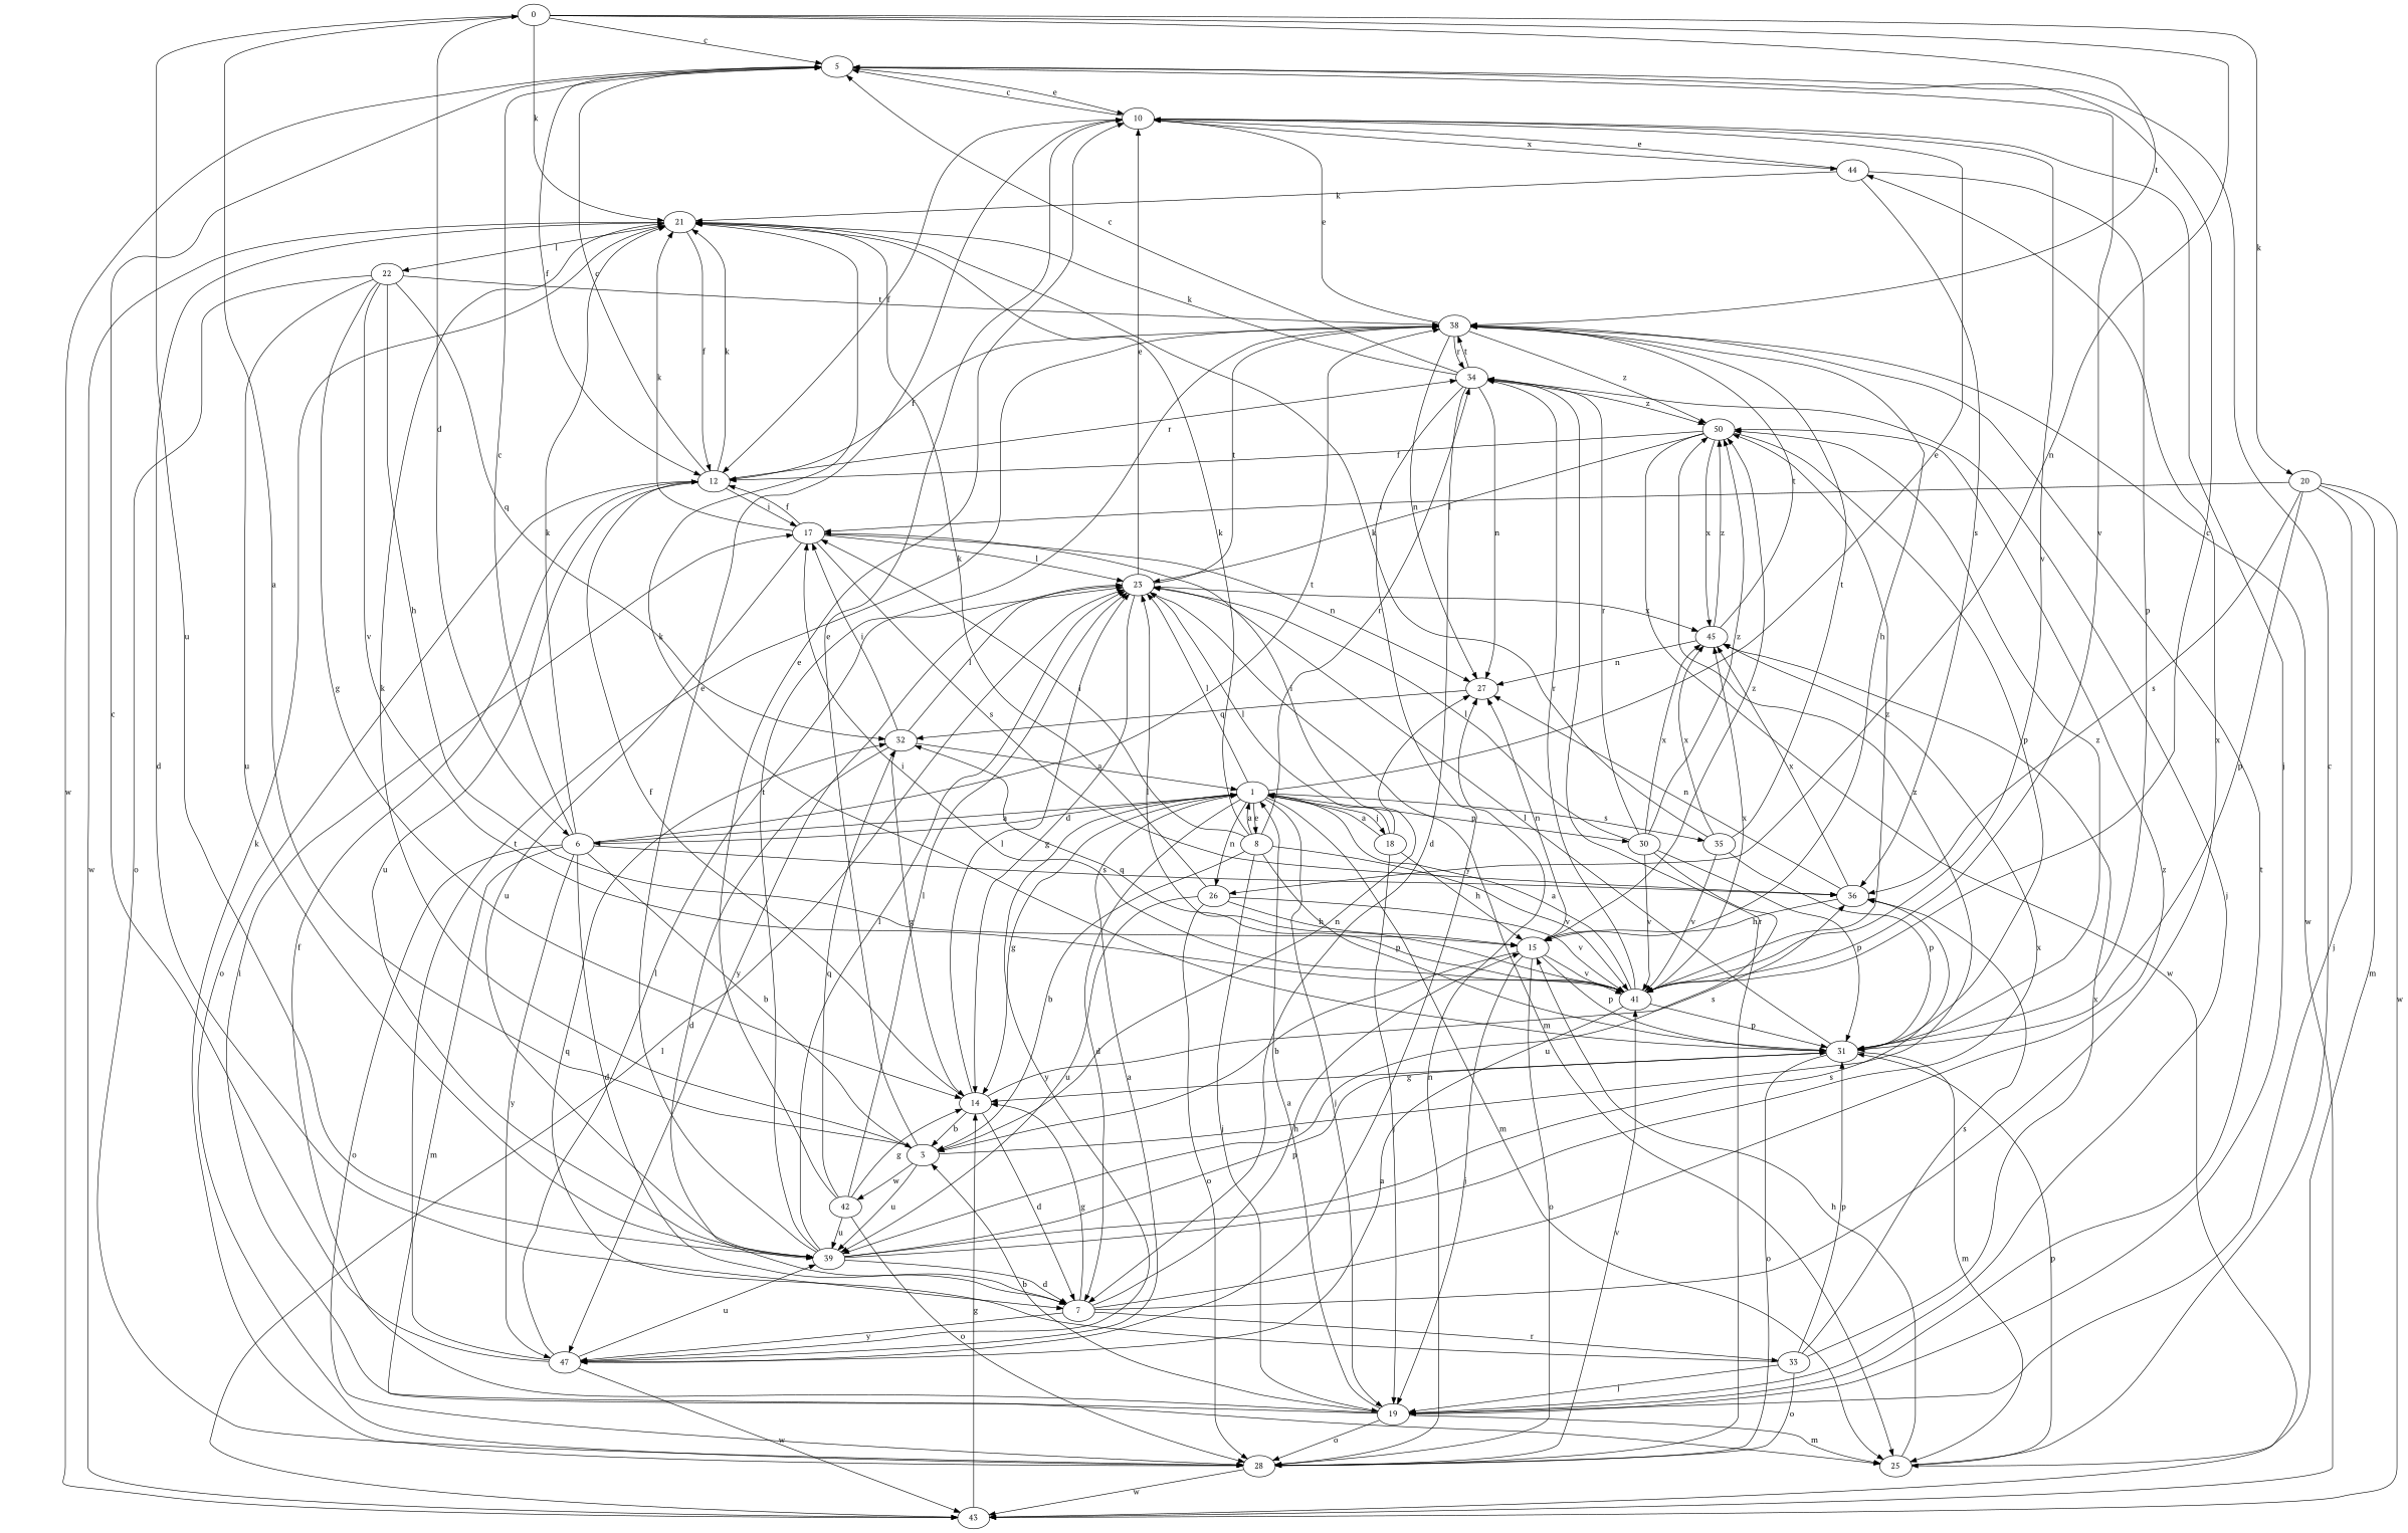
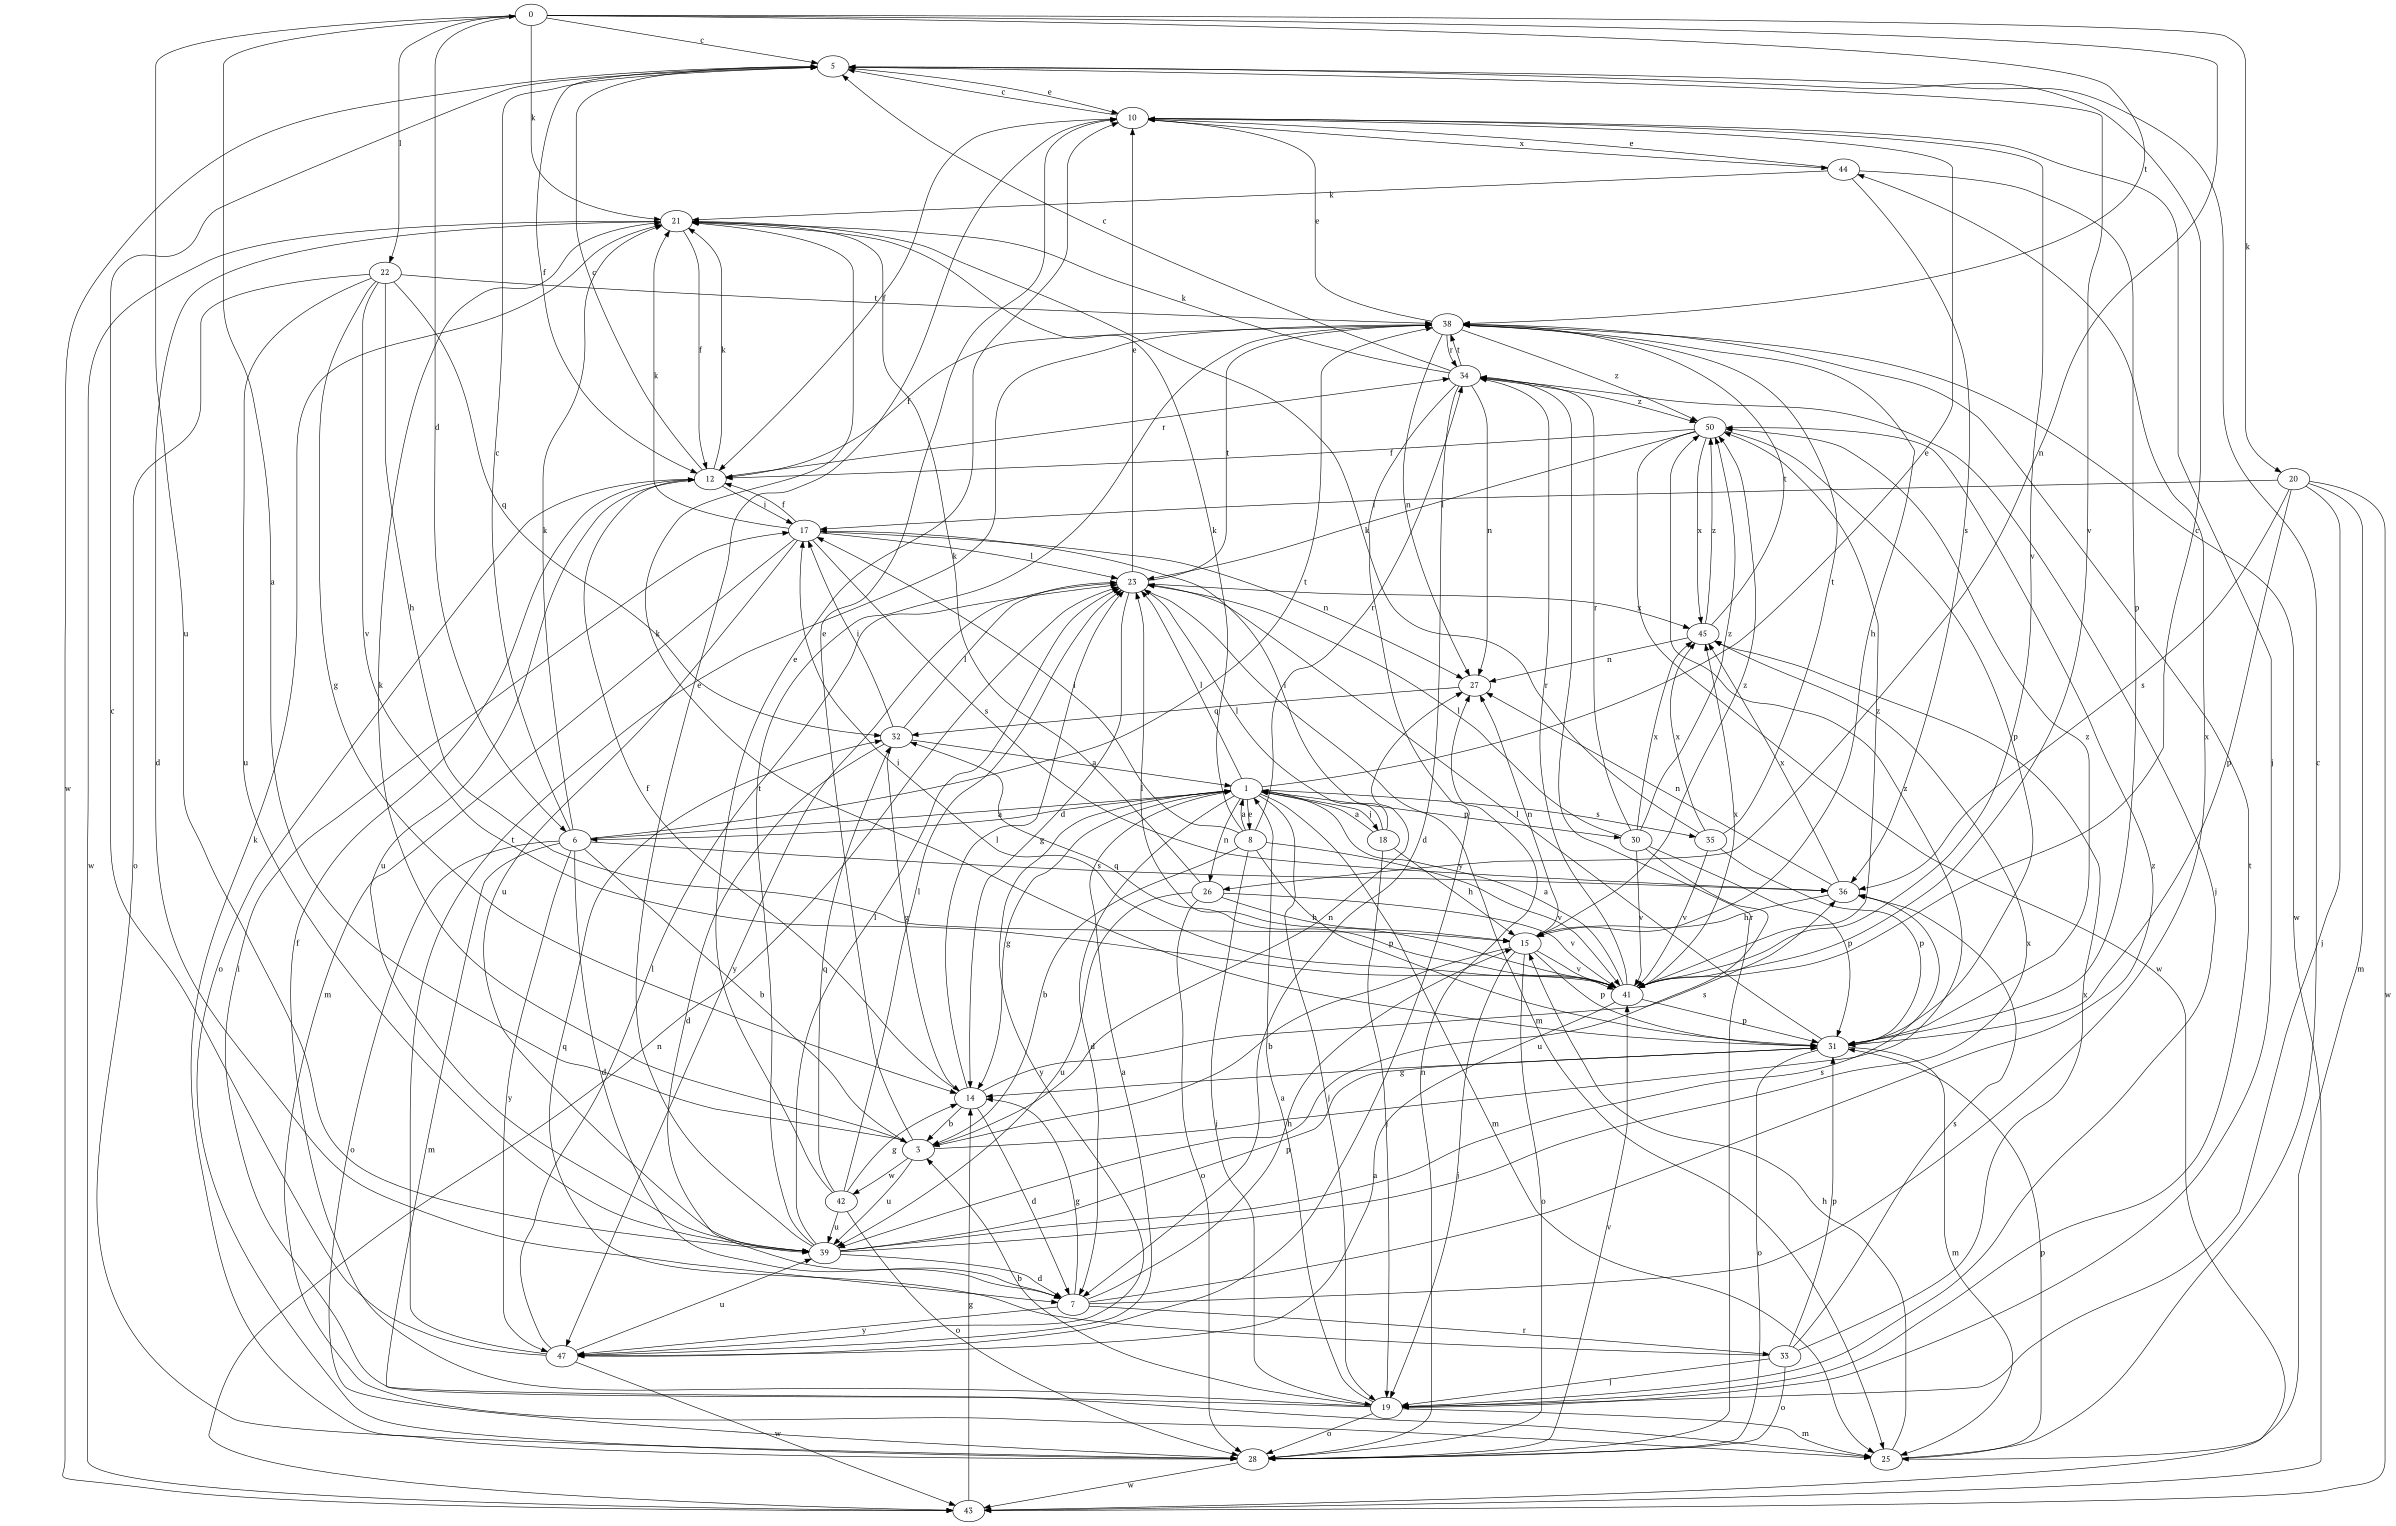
  strict digraph {
    fontname="PT Serif"
    node [fontname="PT Serif"]
    edge [fontname="PT Serif"]
    0
    5
    6
    20
    21
    22
    26
    38
    39
    10
    12
    41
    43
    1
    7
    25
    47
    3
    28
    36
    19
    17
    31
    14
    15
    32
    27
    50
    34
    23
    45
    8
    18
    30
    35
    33
    44
    42
    0 -> 5 [label=c]
    0 -> 6 [label=d]
    0 -> 20 [label=k]
    0 -> 21 [label=k]
-   21 -> 22 [label=l]
+   0 -> 22 [label=l]
    0 -> 26 [label=n]
    0 -> 38 [label=t]
    0 -> 39 [label=u]
    5 -> 10 [label=e]
    5 -> 12 [label=f]
    5 -> 41 [label=v]
    5 -> 43 [label=w]
    6 -> 5 [label=c]
    6 -> 21 [label=k]
    6 -> 38 [label=t]
    6 -> 1 [label=a]
    6 -> 7 [label=d]
    6 -> 25 [label=m]
    6 -> 47 [label=y]
    6 -> 3 [label=b]
    6 -> 28 [label=o]
    6 -> 36 [label=s]
    20 -> 43 [label=w]
    20 -> 25 [label=m]
    20 -> 36 [label=s]
    20 -> 19 [label=j]
    20 -> 17 [label=i]
    20 -> 31 [label=p]
    21 -> 12 [label=f]
    21 -> 43 [label=w]
    21 -> 7 [label=d]
    22 -> 38 [label=t]
    22 -> 39 [label=u]
    22 -> 41 [label=v]
    22 -> 28 [label=o]
    22 -> 14 [label=g]
    22 -> 15 [label=h]
    22 -> 32 [label=q]
    26 -> 21 [label=k]
    26 -> 39 [label=u]
    26 -> 41 [label=v]
    26 -> 28 [label=o]
    26 -> 15 [label=h]
    38 -> 10 [label=e]
    38 -> 12 [label=f]
    38 -> 43 [label=w]
    38 -> 15 [label=h]
    38 -> 27 [label=n]
    38 -> 50 [label=z]
    38 -> 34 [label=r]
    39 -> 38 [label=t]
    39 -> 10 [label=e]
    39 -> 7 [label=d]
    39 -> 36 [label=s]
    39 -> 31 [label=p]
    39 -> 23 [label=l]
    39 -> 45 [label=x]
    10 -> 5 [label=c]
    10 -> 12 [label=f]
    10 -> 41 [label=v]
    10 -> 19 [label=j]
    10 -> 44 [label=x]
    12 -> 5 [label=c]
    12 -> 21 [label=k]
    12 -> 39 [label=u]
    12 -> 28 [label=o]
    12 -> 17 [label=i]
    12 -> 34 [label=r]
    41 -> 5 [label=c]
    41 -> 1 [label=a]
    41 -> 47 [label=a]
    41 -> 17 [label=i]
    41 -> 31 [label=p]
    41 -> 32 [label=q]
    41 -> 50 [label=z]
    41 -> 34 [label=r]
    41 -> 23 [label=l]
    41 -> 45 [label=x]
    43 -> 14 [label=g]
-   43 -> 23 [label=l]
+   43 -> 23 [label=n]
    1 -> 6 [label=d]
    1 -> 26 [label=n]
    1 -> 10 [label=e]
    1 -> 7 [label=d]
    1 -> 25 [label=m]
    1 -> 47 [label=y]
    1 -> 19 [label=j]
    1 -> 14 [label=g]
    1 -> 23 [label=l]
    1 -> 8 [label=e]
    1 -> 18 [label=j]
    1 -> 30 [label=p]
    1 -> 35 [label=s]
    7 -> 47 [label=y]
    7 -> 14 [label=g]
    7 -> 15 [label=h]
    7 -> 50 [label=z]
    7 -> 33 [label=r]
    7 -> 44 [label=x]
    25 -> 5 [label=c]
    25 -> 31 [label=p]
    25 -> 15 [label=h]
    47 -> 5 [label=c]
    47 -> 38 [label=t]
    47 -> 39 [label=u]
    47 -> 43 [label=w]
    47 -> 1 [label=a]
    47 -> 23 [label=l]
    3 -> 0 [label=a]
    3 -> 21 [label=k]
    3 -> 39 [label=u]
    3 -> 10 [label=e]
    3 -> 27 [label=n]
    3 -> 50 [label=z]
    3 -> 42 [label=w]
    28 -> 21 [label=k]
    28 -> 41 [label=v]
    28 -> 43 [label=w]
    28 -> 27 [label=n]
    28 -> 34 [label=r]
    36 -> 15 [label=h]
    36 -> 27 [label=n]
    36 -> 45 [label=x]
    19 -> 38 [label=t]
    19 -> 12 [label=f]
    19 -> 1 [label=a]
    19 -> 25 [label=m]
    19 -> 3 [label=b]
    19 -> 28 [label=o]
    19 -> 17 [label=i]
    17 -> 21 [label=k]
    17 -> 39 [label=u]
    17 -> 12 [label=f]
+   17 -> 25 [label=m]
    17 -> 36 [label=s]
    17 -> 27 [label=n]
    17 -> 23 [label=l]
    31 -> 21 [label=k]
    31 -> 25 [label=m]
    31 -> 28 [label=o]
    31 -> 14 [label=g]
    31 -> 50 [label=z]
    31 -> 23 [label=l]
    14 -> 12 [label=f]
    14 -> 7 [label=d]
    14 -> 3 [label=b]
    14 -> 36 [label=s]
    14 -> 23 [label=l]
    15 -> 41 [label=v]
    15 -> 3 [label=b]
    15 -> 28 [label=o]
    15 -> 19 [label=j]
    15 -> 31 [label=p]
    15 -> 27 [label=n]
    15 -> 50 [label=z]
    32 -> 1 [label=a]
    32 -> 7 [label=d]
    32 -> 17 [label=i]
    32 -> 14 [label=g]
    32 -> 23 [label=l]
    27 -> 32 [label=q]
    50 -> 12 [label=f]
    50 -> 43 [label=w]
    50 -> 31 [label=p]
    50 -> 23 [label=l]
    50 -> 45 [label=x]
    34 -> 5 [label=c]
    34 -> 21 [label=k]
    34 -> 38 [label=t]
    34 -> 7 [label=d]
    34 -> 47 [label=y]
    34 -> 19 [label=j]
    34 -> 27 [label=n]
    34 -> 50 [label=z]
    23 -> 38 [label=t]
    23 -> 10 [label=e]
    23 -> 25 [label=m]
    23 -> 47 [label=y]
    23 -> 14 [label=g]
    23 -> 45 [label=x]
    45 -> 38 [label=t]
    45 -> 27 [label=n]
    45 -> 50 [label=z]
    8 -> 21 [label=k]
    8 -> 41 [label=v]
    8 -> 1 [label=a]
    8 -> 3 [label=b]
    8 -> 19 [label=j]
    8 -> 17 [label=i]
    8 -> 31 [label=p]
    8 -> 34 [label=r]
    18 -> 1 [label=a]
    18 -> 19 [label=j]
    18 -> 17 [label=i]
    18 -> 15 [label=h]
    18 -> 23 [label=l]
    30 -> 39 [label=u]
    30 -> 41 [label=v]
    30 -> 31 [label=p]
    30 -> 50 [label=z]
    30 -> 34 [label=r]
    30 -> 23 [label=l]
    30 -> 45 [label=x]
    35 -> 21 [label=k]
    35 -> 38 [label=t]
    35 -> 41 [label=v]
    35 -> 31 [label=p]
    35 -> 45 [label=x]
    33 -> 28 [label=o]
    33 -> 36 [label=s]
    33 -> 19 [label=j]
    33 -> 31 [label=p]
    33 -> 32 [label=q]
    33 -> 45 [label=x]
    44 -> 21 [label=k]
    44 -> 10 [label=e]
    44 -> 36 [label=s]
    44 -> 31 [label=p]
    42 -> 39 [label=u]
    42 -> 10 [label=e]
    42 -> 28 [label=o]
    42 -> 14 [label=g]
    42 -> 32 [label=q]
    42 -> 23 [label=l]
  }
